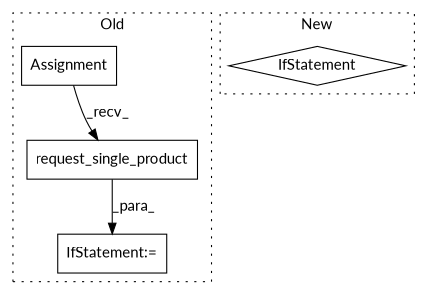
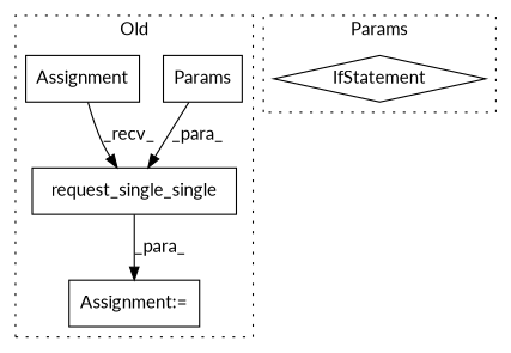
  digraph {
    fontname=Lato
    node [a=32 fontname=Lato shape=box]
    edge [fontname=Lato]
-   n2 [a=7 l=12 label="IfStatement:=" s=1486]
-   n3 [l="23,1" label=request_single_product s="1196,1338"]
+   n1 [l="7,1" label=Params s="1240,1337"]
+   n2 [a=7 l=12 label="Assignment:=" s=1486]
+   n3 [l="23,1" label=request_single_single s="1196,1338"]
    n4 [a=22 l=4 label=Assignment s=1191]
    n5 [a=25 l=3 label=IfStatement s=2017 shape=diamond]
    subgraph cluster_1 {
      label=Old
      style=dotted
+     n1
      n2
      n3
      n4
    }
    subgraph cluster_2 {
-     label=New
+     label=Params
      style=dotted
      n5
    }
+   n1 -> n3 [label=_para_]
    n3 -> n2 [label=_para_]
    n4 -> n3 [label=_recv_]
  }
